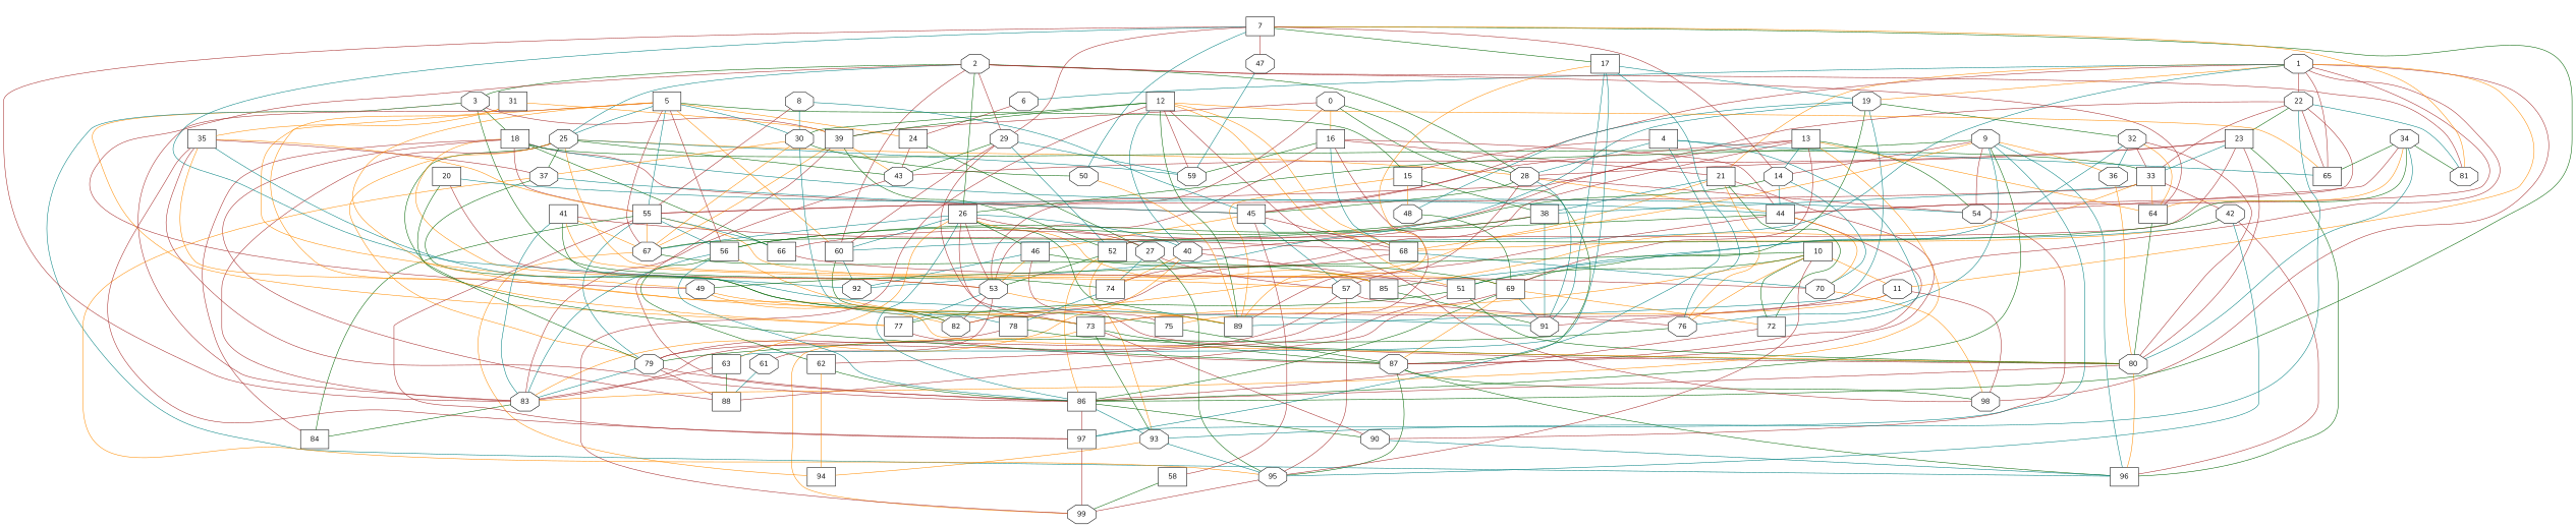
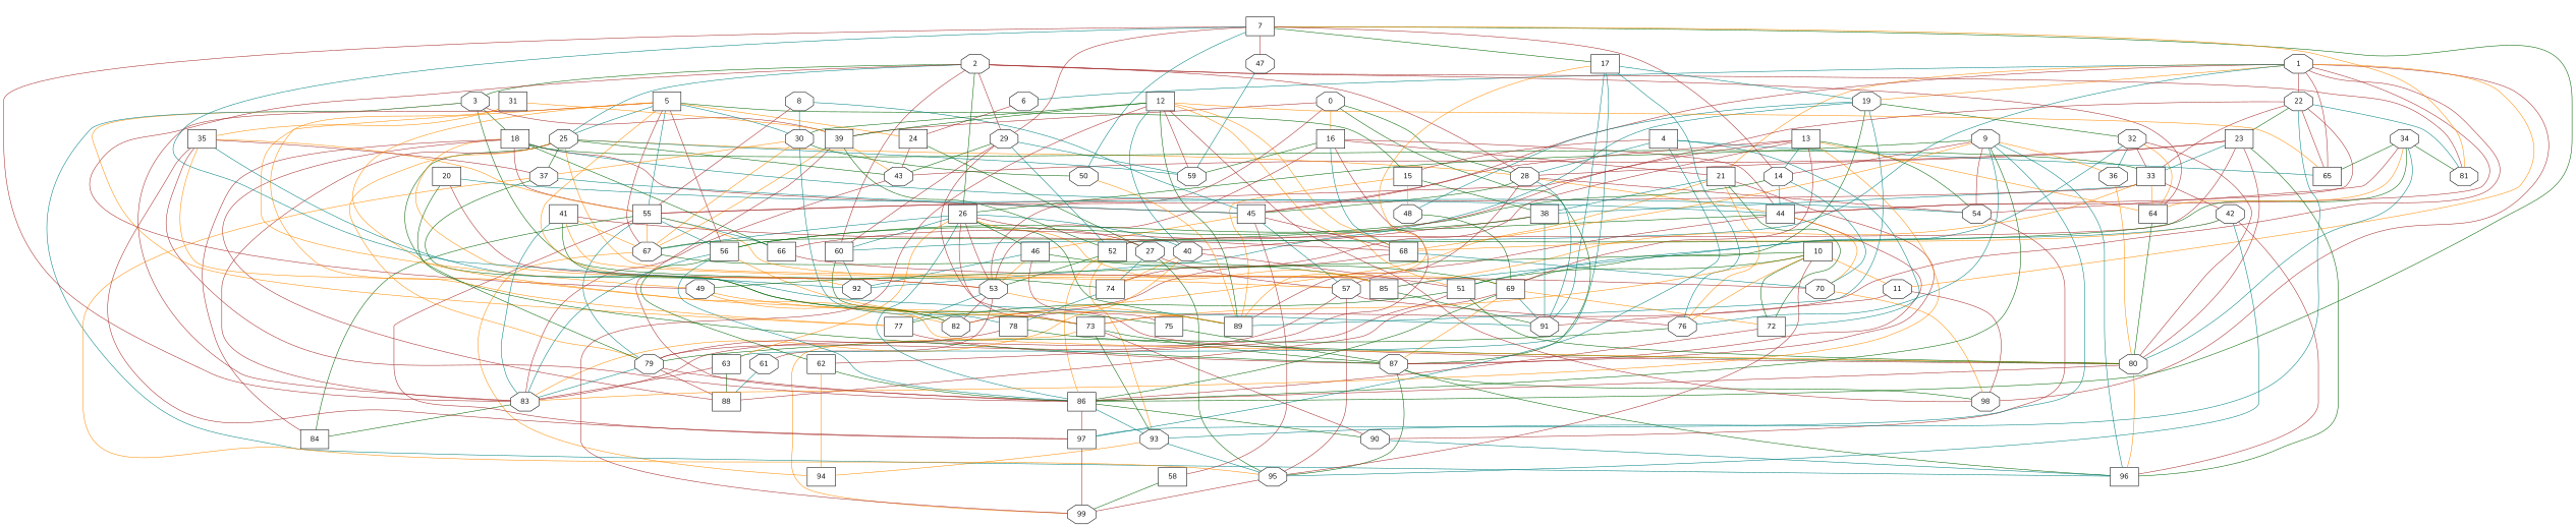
  strict graph {
    fontname=Nunito
    node [fontname=Nunito shape=box]
    edge [color=brown fontname=Nunito is_available=True prob=1.0]
    0 [shape=octagon]
    16
    28 [shape=octagon]
    39
    53 [shape=octagon]
    87 [shape=octagon]
    21
    44
    59 [shape=octagon]
    83 [shape=octagon]
    68
    45
    54 [shape=octagon]
    91 [shape=octagon]
    89
    67 [shape=octagon]
    86
    43 [shape=octagon]
    52
    77
    82 [shape=octagon]
    61 [shape=octagon]
    98 [shape=octagon]
    96
    95 [shape=octagon]
    1 [shape=octagon]
    6 [shape=octagon]
    11 [shape=octagon]
    19 [shape=octagon]
    22 [shape=octagon]
    60
    65
    73
    24
    75
    92 [shape=octagon]
    69
    48 [shape=octagon]
    32 [shape=octagon]
    72
    76 [shape=octagon]
    38
    81 [shape=octagon]
    55
    33
    23
    93 [shape=octagon]
    70 [shape=octagon]
    57 [shape=octagon]
    46
    58
    99 [shape=octagon]
    90 [shape=octagon]
    2 [shape=octagon]
    3 [shape=octagon]
    25 [shape=octagon]
    26
    29 [shape=octagon]
    49 [shape=octagon]
    64
    18
    74
    79 [shape=octagon]
    37 [shape=octagon]
    85
    40 [shape=octagon]
    63
    27 [shape=octagon]
    80 [shape=octagon]
    66
    84
    88
    78
    4
    15
    97
    5
    56
    30 [shape=octagon]
    62
    94
    7
    14 [shape=octagon]
    17
    47 [shape=octagon]
    50 [shape=octagon]
    8 [shape=octagon]
    9 [shape=octagon]
    36 [shape=octagon]
    10
    51
    12
    13
    42 [shape=octagon]
    20
    31
    35
    34 [shape=octagon]
    41
    0 -- 16 [color=darkorange prob=0.424385347554]
    0 -- 28 [color=darkgreen prob=0.947967600157]
    0 -- 39 [prob=0.915752261772]
    0 -- 53
    0 -- 87 [color=darkgreen prob=0.0774803393767]
    16 -- 53
    16 -- 21 [prob=0.826924055377]
    16 -- 44 [prob=0.808304801118]
    16 -- 59 [color=darkgreen prob=0.284211068575]
    16 -- 83 [prob=0.587398457605]
    16 -- 68 [color=teal prob=0.979025571878]
    28 -- 44 [color=darkorange]
    28 -- 45 [color=darkgreen prob=0.890898257946]
    28 -- 54 [prob=0.0882430940176]
    28 -- 91 [color=teal]
    28 -- 89 [prob=0.714176047281]
    39 -- 67 [color=darkorange prob=0.547641448221]
    39 -- 86 [prob=0.676234202426]
    39 -- 43 [color=darkorange prob=0.0771097422259]
    39 -- 52 [color=darkgreen prob=0.160371406826]
    53 -- 89 [color=darkorange prob=0.439202913844]
    53 -- 77 [color=teal prob=0.10002439283]
    53 -- 82 [prob=0.521792132263]
    53 -- 61 [prob=0.4523346667]
    87 -- 98 [color=darkgreen prob=0.901756543022]
    87 -- 96 [color=darkgreen]
    87 -- 95 [color=darkgreen prob=0.551199860705]
    21 -- 87 [prob=0.259999436598]
    21 -- 82 [color=darkorange]
    21 -- 72 [color=darkgreen prob=0.968106377214]
    21 -- 76 [color=darkorange prob=0.468831543176]
    21 -- 38 [color=teal prob=0.538950112401]
    44 -- 87 [prob=0.189704276103]
    44 -- 52 [color=darkgreen prob=0.772540505218]
    44 -- 70 [color=darkorange prob=0.783064109588]
    44 -- 57 [prob=0.589565209515]
    83 -- 84 [color=darkgreen prob=0.0651640985148]
    68 -- 82
    68 -- 70 [color=teal prob=0.226205358657]
    45 -- 68 [prob=0.0109502158816]
    45 -- 57 [color=teal prob=0.0835452456373]
    45 -- 46 [color=darkorange prob=0.695276358439]
    45 -- 58 [prob=0.616287874848]
    54 -- 90 [prob=0.57985276062]
    67 -- 85 [color=darkgreen]
    67 -- 94 [color=darkorange prob=0.755999266117]
    86 -- 93 [color=teal prob=0.375272832755]
    86 -- 90 [color=darkgreen]
    86 -- 97 [prob=0.03103166858]
    43 -- 83 [prob=0.217158488703]
    52 -- 53 [color=darkgreen prob=0.116856866016]
    52 -- 86 [color=darkorange prob=0.863773455325]
    52 -- 93 [color=darkorange]
    77 -- 87 [prob=0.338251784671]
    61 -- 88 [color=teal prob=0.970955116439]
    95 -- 99
    1 -- 21 [color=darkorange prob=0.491508050738]
    1 -- 44 [prob=0.773746050606]
    1 -- 45 [prob=0.395436702305]
    1 -- 98 [prob=0.796456253532]
    1 -- 6 [color=teal prob=0.876582980344]
    1 -- 11 [color=darkorange prob=0.563549956944]
    1 -- 19 [color=darkorange]
    1 -- 22
    1 -- 60 [color=teal prob=0.402811005381]
    1 -- 65 [prob=0.548173647269]
    1 -- 73 [prob=0.954285437114]
    6 -- 24 [prob=0.321508141461]
    11 -- 91 [prob=0.623527355185]
    11 -- 98 [prob=0.123908159455]
-   11 -- 75 [color=darkorange prob=0.694732271302]
    19 -- 89 [color=teal prob=0.651027600464]
    19 -- 92 [color=teal prob=0.812360928351]
    19 -- 69 [color=darkgreen prob=0.440116489362]
    19 -- 48 [color=teal prob=0.980562811605]
    19 -- 32 [color=darkgreen prob=0.422379639161]
    22 -- 44 [prob=0.463664471778]
    22 -- 65 [prob=0.82725675526]
    22 -- 81 [color=teal prob=0.927764195058]
    22 -- 55 [prob=0.591821271147]
    22 -- 33 [prob=0.157676953627]
    22 -- 23 [color=darkgreen]
    22 -- 93 [color=teal prob=0.401064280138]
    60 -- 73 [color=darkgreen]
    60 -- 92 [color=teal prob=0.84669693154]
    73 -- 87 [color=darkgreen]
    73 -- 93 [color=darkgreen prob=0.710252005819]
    73 -- 99 [color=darkorange prob=0.882829596724]
    73 -- 90 [prob=0.964868550162]
    24 -- 43
    24 -- 27 [color=darkgreen prob=0.839287345292]
    75 -- 87 [color=darkgreen]
    69 -- 87 [color=darkorange]
    69 -- 91 [color=teal]
    69 -- 86 [color=darkgreen prob=0.392244449677]
    69 -- 72 [color=darkorange prob=0.618539516581]
    69 -- 88
    48 -- 69 [color=darkgreen prob=0.846867767346]
    32 -- 33
    32 -- 64 [color=darkorange prob=0.996738801274]
    32 -- 80 [prob=0.34137371992]
    32 -- 36 [color=teal prob=0.486041557528]
    32 -- 51 [color=teal prob=0.091644663912]
    72 -- 86 [prob=0.43212071743]
    76 -- 79 [color=darkgreen]
    38 -- 91 [color=teal prob=0.666630916495]
    38 -- 40 [prob=0.363056208698]
    38 -- 56 [color=darkgreen prob=0.0410179923486]
    55 -- 67 [color=darkorange]
    55 -- 69 [color=darkorange prob=0.493329174441]
    55 -- 79 [color=teal prob=0.929083386197]
    55 -- 66 [color=teal prob=0.0824383850445]
    55 -- 84 [color=darkgreen prob=0.155659705592]
    55 -- 97 [prob=0.843686042904]
    55 -- 56 [color=teal prob=0.908087070438]
    33 -- 38 [color=teal prob=0.984048237579]
    33 -- 55
    33 -- 64 [color=darkorange]
    33 -- 85 [color=darkorange prob=0.713572427204]
    33 -- 42 [prob=0.885928645996]
    23 -- 28 [prob=0.0884616308058]
    23 -- 43
    23 -- 52 [prob=0.0343126085556]
    23 -- 96 [color=darkgreen prob=0.464569625516]
    23 -- 33 [color=teal prob=0.0678887083603]
    23 -- 80 [prob=0.359056564891]
    93 -- 95 [color=teal]
    93 -- 94 [color=darkorange prob=0.864583161037]
    70 -- 98 [color=darkorange prob=0.721433201814]
    57 -- 95 [prob=0.681241300017]
    57 -- 76 [prob=0.688567895033]
    57 -- 79 [prob=0.601867085142]
    46 -- 53 [color=darkorange prob=0.0270547907084]
    46 -- 75
    46 -- 92 [color=teal prob=0.0673754620878]
    46 -- 69 [color=darkgreen prob=0.504796326966]
    58 -- 99 [color=darkgreen prob=0.141181749443]
    90 -- 96 [color=teal prob=0.0380188094468]
-   2 -- 28 [color=darkgreen]
+   2 -- 28
    2 -- 60 [prob=0.106025090852]
    2 -- 81
    2 -- 3 [color=darkgreen]
    2 -- 25 [color=teal prob=0.860833845075]
    2 -- 26 [color=darkgreen prob=0.810222606033]
    2 -- 29 [prob=0.32237274041]
    2 -- 49
    2 -- 64 [prob=0.174352586881]
    3 -- 39
    3 -- 77 [color=darkorange prob=0.167670898467]
    3 -- 96 [color=teal prob=0.985133646499]
    3 -- 18 [color=darkgreen]
    3 -- 74 [color=darkgreen prob=0.888674168191]
    25 -- 28 [color=darkorange]
    25 -- 87 [color=darkgreen prob=0.76954281216]
    25 -- 59 [color=teal prob=0.477711946317]
    25 -- 83 [prob=0.560867891051]
    25 -- 43 [color=darkgreen prob=0.508686699699]
    25 -- 79 [color=darkorange prob=0.694478205582]
    25 -- 37 [color=darkgreen prob=0.204908279428]
    25 -- 85 [color=darkorange]
    26 -- 53 [prob=0.742002898356]
    26 -- 89 [color=darkgreen prob=0.114674041935]
    26 -- 67 [color=teal prob=0.0486573121218]
    26 -- 86 [color=teal prob=0.441808569609]
    26 -- 60 [color=teal prob=0.868665773194]
    26 -- 73 [prob=0.277311147325]
    26 -- 46 [color=darkgreen prob=0.841394952823]
    26 -- 85 [color=darkorange]
    26 -- 40 [color=teal prob=0.95910086975]
    26 -- 63 [color=darkorange prob=0.909481661515]
    26 -- 27
    29 -- 59 [color=teal prob=0.288229646794]
    29 -- 43 [color=darkgreen prob=0.319460397835]
    29 -- 52 [color=teal prob=0.698567512399]
    29 -- 60 [prob=0.566064581015]
    29 -- 80 [prob=0.822518957636]
    49 -- 82 [color=darkorange]
    49 -- 73 [color=darkorange]
    64 -- 80 [color=darkgreen prob=0.507959222051]
    18 -- 53 [color=darkorange]
    18 -- 45 [prob=0.699190596067]
    18 -- 54 [color=teal prob=0.596988114252]
    18 -- 55 [prob=0.341363222619]
    18 -- 33 [color=darkgreen prob=0.865680264243]
    18 -- 66 [color=darkgreen]
    18 -- 84 [prob=0.266920689578]
    18 -- 88 [prob=0.721583968569]
    74 -- 78 [color=teal prob=0.870874611167]
    79 -- 83 [color=teal prob=0.4005047207]
    79 -- 86 [prob=0.907592753686]
    79 -- 88 [prob=0.163860295933]
    37 -- 45 [color=teal]
    37 -- 95 [color=darkorange prob=0.759756854447]
    37 -- 75 [color=darkgreen prob=0.662192588591]
    85 -- 91 [color=darkgreen]
    40 -- 83 [color=darkorange]
    40 -- 74 [color=darkorange prob=0.547794497867]
    40 -- 51
    63 -- 83 [prob=0.502777095506]
    63 -- 88 [color=darkgreen]
    27 -- 95 [color=darkgreen]
    27 -- 57 [prob=0.497349078533]
    27 -- 74 [color=teal]
    80 -- 86 [prob=0.833917582063]
    80 -- 96 [color=darkorange prob=0.687886951681]
    66 -- 70
    78 -- 79 [prob=0.651158679914]
    78 -- 80 [color=darkgreen prob=0.153684491312]
    4 -- 28 [color=teal prob=0.937948273065]
    4 -- 65 [color=teal prob=0.0366105271238]
    4 -- 72 [color=teal prob=0.156361794909]
    4 -- 15 [prob=0.458142485341]
    4 -- 97 [color=teal prob=0.0310315172081]
    15 -- 89 [color=darkorange prob=0.115417526771]
    15 -- 48 [color=darkorange prob=0.399731413458]
    15 -- 38 [color=darkgreen]
    97 -- 99 [prob=0.849125947413]
    5 -- 83 [prob=0.825544357769]
    5 -- 67 [prob=0.373616965431]
    5 -- 82 [color=darkorange prob=0.0266264605622]
    5 -- 24 [color=darkorange prob=0.854176680863]
-   5 -- 60 [color=darkorange prob=0.875931309521]
+   5 -- 92 [color=darkorange prob=0.875931309521]
    5 -- 55 [color=teal]
    5 -- 25 [color=teal prob=0.591887348694]
    5 -- 80 [color=darkorange]
    5 -- 15 [color=darkgreen prob=0.773941448806]
    5 -- 56 [prob=0.838339876217]
    5 -- 30 [color=teal]
    56 -- 83 [color=teal]
    56 -- 89 [color=darkorange prob=0.903145605393]
    56 -- 86 [color=teal prob=0.888750900943]
    56 -- 62 [color=darkgreen prob=0.954797269809]
    30 -- 67 [color=darkorange]
    30 -- 37 [color=darkorange prob=0.613873582448]
    30 -- 78 [color=teal]
    30 -- 50 [color=darkgreen]
    62 -- 86 [color=darkgreen]
    62 -- 94 [color=darkorange]
    7 -- 83 [prob=0.354835634571]
    7 -- 86 [color=darkgreen]
    7 -- 92 [color=teal prob=0.227792764219]
    7 -- 81 [color=darkorange prob=0.896046889491]
    7 -- 29 [prob=0.376886609163]
    7 -- 14
    7 -- 17 [color=darkgreen prob=0.589218157593]
    7 -- 47 [prob=0.70273083228]
    7 -- 50 [color=teal prob=0.545816435879]
    14 -- 44 [color=teal prob=0.127908666259]
    14 -- 70 [color=teal prob=0.745274274242]
    14 -- 56 [color=darkgreen prob=0.307511151023]
    17 -- 91 [color=teal prob=0.062880070806]
    17 -- 89 [color=darkorange prob=0.757714272813]
    17 -- 19 [color=teal prob=0.00720105303232]
    17 -- 76 [color=teal prob=0.738953434467]
    17 -- 63 [color=teal]
    47 -- 59 [color=teal prob=0.256697938817]
    50 -- 89 [color=darkorange]
    8 -- 45 [color=teal prob=0.686451560822]
    8 -- 55 [prob=0.589431865574]
    8 -- 30 [color=teal prob=0.925649847198]
    9 -- 68 [color=darkorange prob=0.0826438359468]
    9 -- 54 [prob=0.816289874793]
    9 -- 86 [color=darkgreen prob=0.486507674611]
    9 -- 96 [color=teal prob=0.236459994285]
    9 -- 76 [color=teal prob=0.508311929098]
    9 -- 26 [color=darkgreen prob=0.755217386555]
    9 -- 97 [color=teal prob=0.0232407054987]
    9 -- 14
    9 -- 36 [color=darkorange prob=0.146708614741]
    36 -- 80 [color=darkorange prob=0.892436884202]
    10 -- 95
    10 -- 11 [color=darkorange]
    10 -- 73 [color=darkorange prob=0.0312803166697]
    10 -- 72 [color=darkgreen prob=0.285962034594]
    10 -- 76 [color=darkorange]
    10 -- 49 [color=darkgreen prob=0.281340688398]
    10 -- 51 [color=darkgreen prob=0.279356411305]
    51 -- 77 [color=darkgreen prob=0.302591006489]
    51 -- 80 [color=darkgreen prob=0.295762921584]
    51 -- 62 [prob=0.621935619354]
    12 -- 39 [color=darkgreen prob=0.554285224336]
    12 -- 59 [prob=0.524085298104]
    12 -- 68 [color=darkorange]
    12 -- 89 [color=darkgreen prob=0.405118697646]
    12 -- 98 [prob=0.16007300243]
    12 -- 65 [color=darkorange prob=0.622403134493]
    12 -- 99 [prob=0.104447065837]
    12 -- 40 [color=teal prob=0.610870597273]
    12 -- 30 [color=darkgreen prob=0.998465215729]
    12 -- 51 [color=darkorange prob=0.62541985976]
    13 -- 83 [color=darkorange]
    13 -- 45 [prob=0.710411007074]
    13 -- 54 [color=darkgreen prob=0.449750702164]
    13 -- 69 [prob=0.379742768448]
    13 -- 64 [color=darkorange]
    13 -- 74 [prob=0.867051377942]
    13 -- 66
    13 -- 14 [color=teal prob=0.353204585254]
    42 -- 68 [color=darkorange prob=0.495904449252]
    42 -- 96 [prob=0.0260588434132]
    42 -- 95 [color=teal prob=0.173011831973]
    42 -- 85 [color=teal prob=0.881577780721]
    20 -- 53 [prob=0.901664081504]
    20 -- 44 [color=teal]
    20 -- 79 [color=darkgreen prob=0.287212431828]
    31 -- 39 [color=darkorange prob=0.35173432974]
    31 -- 49 [color=darkorange prob=0.955988800363]
    31 -- 35 [color=darkorange]
    35 -- 91 [color=teal]
    35 -- 86 [prob=0.207305931299]
    35 -- 77 [color=darkorange]
    35 -- 55 [color=darkorange prob=0.532016258233]
    35 -- 37 [prob=0.719391844827]
    35 -- 97
    34 -- 54 [prob=0.639143410217]
    34 -- 67 [color=darkgreen prob=0.73878039737]
    34 -- 65 [color=darkgreen prob=0.485782020256]
    34 -- 81 [color=darkgreen]
    34 -- 64 [color=darkorange]
    34 -- 80 [color=teal prob=0.140699996641]
    41 -- 83 [color=teal prob=0.111279762998]
    41 -- 68
    41 -- 67 [color=darkorange prob=0.108192019167]
    41 -- 82 [color=darkgreen prob=0.606645692878]
    41 -- 57 [color=darkorange]
  }
